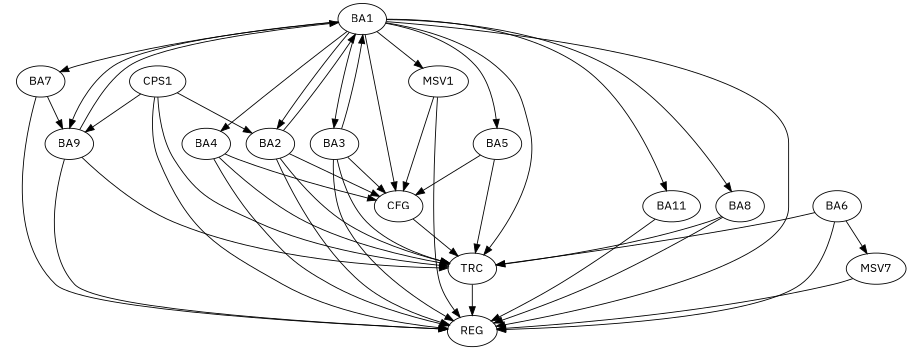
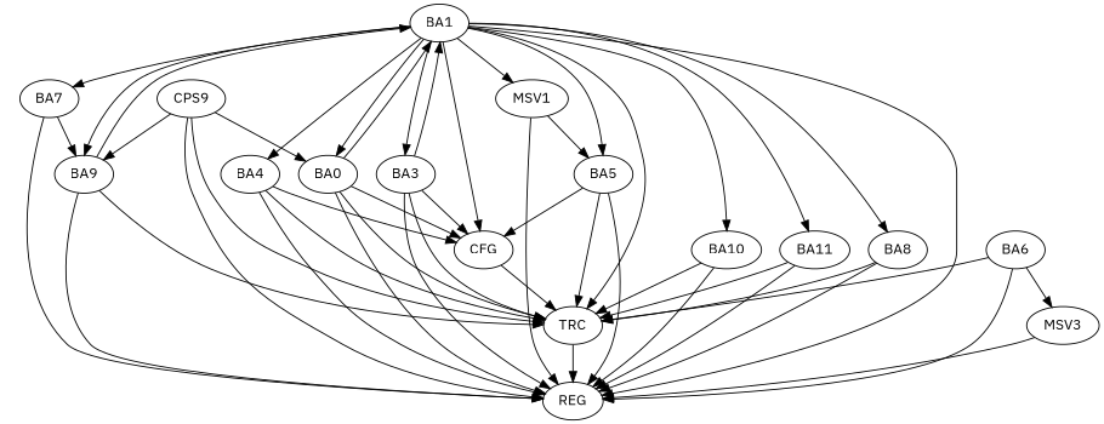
  strict digraph {
    fontname="IBM Plex Sans"
    node [fontname="IBM Plex Sans"]
    edge [fontname="IBM Plex Sans"]
    n1 [label=BA1]
-   n2 [label=BA2]
+   n2 [label=BA0]
    n3 [label=BA3]
    n4 [label=BA4]
    n5 [label=BA5]
    n6 [label=BA7]
    n7 [label=BA8]
    n8 [label=BA9]
+   n9 [label=BA10]
    n10 [label=BA11]
    n11 [label=REG]
    n12 [label=CFG]
    n13 [label=TRC]
    n14 [label=MSV1]
    n15 [label=BA6]
-   n16 [label=MSV7]
-   n17 [label=CPS1]
+   n16 [label=MSV3]
+   n17 [label=CPS9]
    n1 -> n2
    n1 -> n3
    n1 -> n4
    n1 -> n5
    n1 -> n6
    n1 -> n7
    n1 -> n8
+   n1 -> n9
    n1 -> n10
    n1 -> n11
    n1 -> n12
    n1 -> n13
    n1 -> n14
    n2 -> n1
    n2 -> n11
    n2 -> n12
    n2 -> n13
    n3 -> n1
    n3 -> n11
    n3 -> n12
    n3 -> n13
    n4 -> n11
    n4 -> n12
    n4 -> n13
+   n5 -> n11
    n5 -> n12
    n5 -> n13
    n6 -> n8
    n6 -> n11
    n7 -> n11
    n7 -> n13
    n8 -> n1
    n8 -> n11
    n8 -> n13
+   n9 -> n11
+   n9 -> n13
    n10 -> n11
+   n10 -> n13
    n12 -> n13
    n13 -> n11
    n14 -> n11
-   n14 -> n12
+   n14 -> n5
    n15 -> n11
    n15 -> n13
    n15 -> n16
    n16 -> n11
    n17 -> n2
    n17 -> n8
    n17 -> n11
    n17 -> n13
  }
